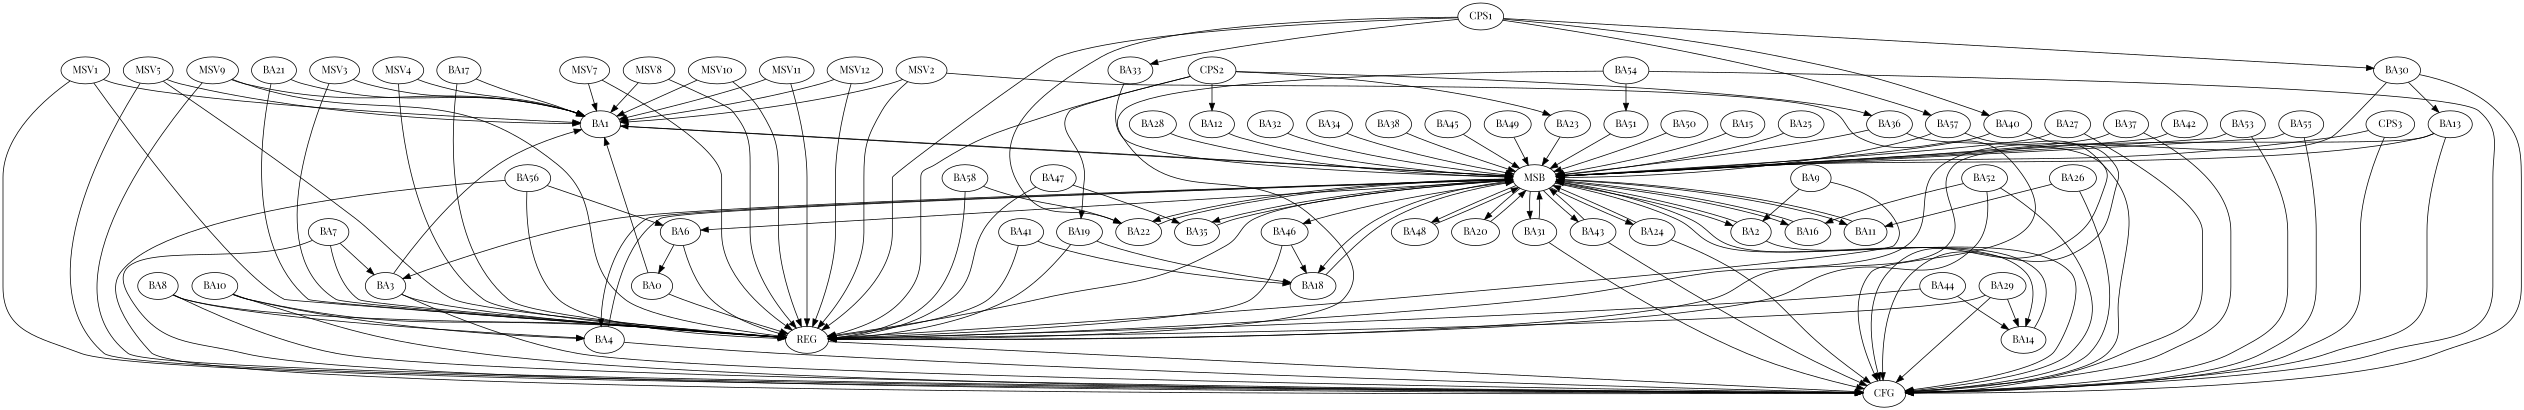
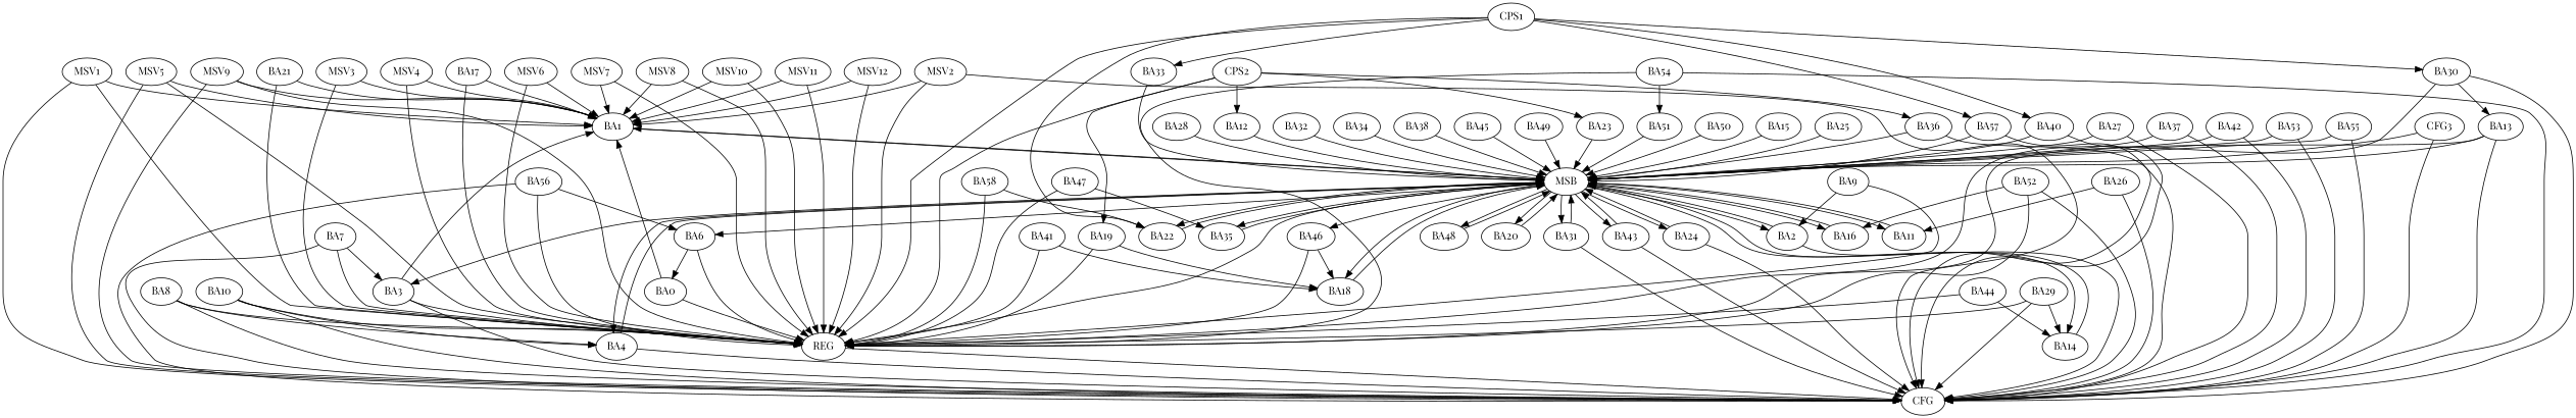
  strict digraph {
    fontname="Playfair Display"
    node [fontname="Playfair Display"]
    edge [fontname="Playfair Display"]
    n1 [label=BA1]
    n2 [label=MSB]
    n3 [label=BA2]
    n4 [label=BA3]
    n5 [label=REG]
    n6 [label=BA4]
    n7 [label=BA6]
    n8 [label=BA11]
    n9 [label=BA14]
    n10 [label=BA16]
    n11 [label=BA18]
    n12 [label=BA20]
    n13 [label=BA22]
    n14 [label=BA24]
    n15 [label=BA31]
    n16 [label=BA35]
    n17 [label=BA43]
    n18 [label=BA46]
    n19 [label=BA48]
    n20 [label=CFG]
    n21 [label=BA0]
    n22 [label=BA7]
    n23 [label=BA8]
    n24 [label=BA9]
    n25 [label=BA10]
    n26 [label=BA12]
    n27 [label=BA13]
    n28 [label=BA15]
    n29 [label=BA17]
    n30 [label=BA19]
    n31 [label=BA21]
    n32 [label=BA23]
    n33 [label=BA25]
    n34 [label=BA26]
    n35 [label=BA27]
    n36 [label=BA28]
    n37 [label=BA29]
    n38 [label=BA30]
    n39 [label=BA32]
    n40 [label=BA33]
    n41 [label=BA34]
    n42 [label=BA36]
    n43 [label=BA37]
    n44 [label=BA38]
    n45 [label=BA40]
    n46 [label=BA41]
    n47 [label=BA42]
    n48 [label=BA44]
    n49 [label=BA45]
    n50 [label=BA47]
    n51 [label=BA49]
    n52 [label=BA50]
    n53 [label=BA51]
    n54 [label=BA52]
    n55 [label=BA53]
    n56 [label=BA54]
    n57 [label=BA55]
    n58 [label=BA56]
    n59 [label=BA57]
    n60 [label=BA58]
    n61 [label=CPS1]
    n62 [label=CPS2]
-   n63 [label=CPS3]
+   n63 [label=CFG3]
    n64 [label=MSV1]
    n65 [label=MSV2]
    n66 [label=MSV3]
    n67 [label=MSV4]
    n68 [label=MSV5]
+   n69 [label=MSV6]
    n70 [label=MSV7]
    n71 [label=MSV8]
    n72 [label=MSV9]
    n73 [label=MSV10]
    n74 [label=MSV11]
    n75 [label=MSV12]
    n1 -> n2
    n2 -> n1
    n2 -> n3
    n2 -> n4
    n2 -> n5
    n2 -> n6
    n2 -> n7
    n2 -> n8
    n2 -> n9
    n2 -> n10
    n2 -> n11
    n2 -> n12
    n2 -> n13
    n2 -> n14
    n2 -> n15
    n2 -> n16
    n2 -> n17
    n2 -> n18
    n2 -> n19
    n3 -> n2
    n3 -> n20
    n4 -> n1
    n4 -> n5
    n4 -> n20
    n5 -> n20
    n6 -> n2
    n6 -> n20
    n7 -> n5
    n7 -> n21
    n8 -> n2
    n9 -> n2
    n10 -> n2
    n11 -> n2
    n12 -> n2
    n13 -> n2
    n14 -> n2
    n14 -> n20
    n15 -> n2
    n15 -> n20
    n16 -> n2
    n17 -> n2
    n17 -> n20
    n18 -> n5
    n18 -> n11
    n19 -> n2
    n21 -> n1
    n21 -> n5
    n22 -> n4
    n22 -> n5
    n22 -> n20
    n23 -> n5
    n23 -> n6
    n23 -> n20
    n24 -> n3
    n24 -> n5
    n25 -> n5
    n25 -> n6
    n25 -> n20
    n26 -> n2
    n27 -> n2
    n27 -> n5
    n27 -> n20
    n28 -> n2
    n29 -> n1
    n29 -> n5
    n30 -> n5
    n30 -> n11
    n31 -> n1
    n31 -> n5
    n32 -> n2
    n33 -> n2
    n34 -> n8
    n34 -> n20
    n35 -> n2
    n35 -> n20
    n36 -> n2
    n37 -> n5
    n37 -> n9
    n37 -> n20
    n38 -> n5
    n38 -> n20
    n38 -> n27
    n39 -> n2
    n40 -> n2
    n41 -> n2
    n42 -> n2
    n42 -> n20
    n43 -> n2
    n43 -> n20
    n44 -> n2
    n45 -> n2
    n45 -> n20
    n46 -> n5
    n46 -> n11
    n47 -> n2
+   n47 -> n20
    n48 -> n5
    n48 -> n9
    n49 -> n2
    n50 -> n5
    n50 -> n16
    n51 -> n2
    n52 -> n2
    n53 -> n2
    n54 -> n5
    n54 -> n10
    n54 -> n20
    n55 -> n2
    n55 -> n20
    n56 -> n5
    n56 -> n20
    n56 -> n53
    n57 -> n2
    n57 -> n20
    n58 -> n5
    n58 -> n7
    n58 -> n20
    n59 -> n2
    n59 -> n20
    n60 -> n5
    n60 -> n13
    n61 -> n5
    n61 -> n13
    n61 -> n38
    n61 -> n40
    n61 -> n45
    n61 -> n59
    n62 -> n5
    n62 -> n26
    n62 -> n30
    n62 -> n32
    n62 -> n42
    n63 -> n2
    n63 -> n20
    n64 -> n1
    n64 -> n5
    n64 -> n20
    n65 -> n1
    n65 -> n5
    n65 -> n20
    n66 -> n1
    n66 -> n5
    n67 -> n1
    n67 -> n5
    n68 -> n1
    n68 -> n5
    n68 -> n20
+   n69 -> n1
+   n69 -> n5
    n70 -> n1
    n70 -> n5
    n71 -> n1
    n71 -> n5
    n72 -> n1
    n72 -> n5
    n72 -> n20
    n73 -> n1
    n73 -> n5
    n74 -> n1
    n74 -> n5
    n75 -> n1
    n75 -> n5
  }
